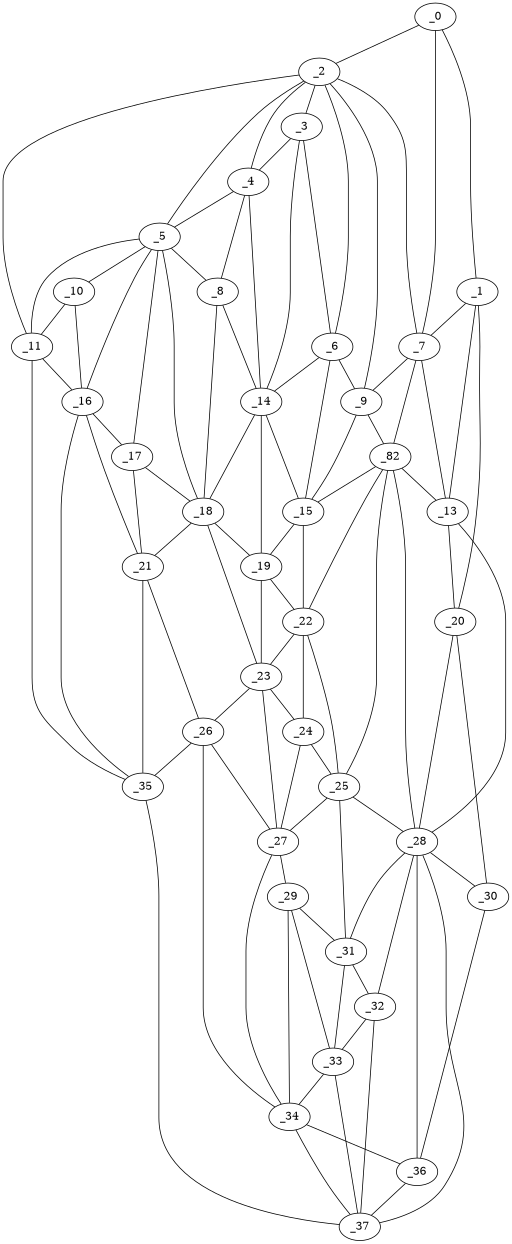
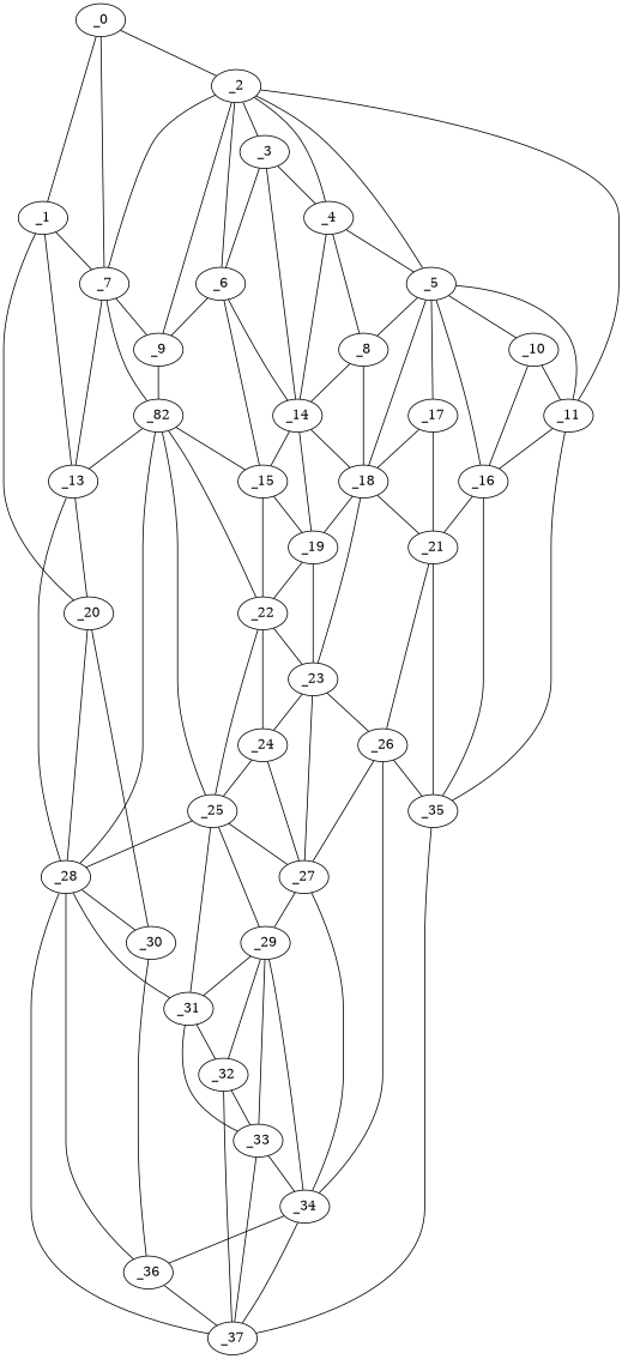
  graph {
    node [x=17 y=40]
    edge [valence=2]
    _0 [x=14]
    _1 [y=25]
    _2 [y=47]
    _7 [x=49 y=37]
    _13 [x=62 y=8]
    _20 [x=76 y=2]
    _3 [x=44 y=66]
    _4 [x=44 y=72]
    _5 [x=45 y=98]
    _6 [x=48 y=59]
    _9 [x=51 y=48]
    _11 [x=53 y=125]
    n13 [label=_82 x=59]
    _28 [x=101 y=23]
    _30 [x=111 y=10]
    _14 [x=64 y=73]
    _8 [x=49 y=81]
    _10 [x=52 y=119]
    _16 [x=66 y=112]
    _17 [x=71 y=104]
    _18 [x=72 y=87]
    _15 [x=66 y=66]
    _35 [x=114 y=99]
    _22 [x=78 y=63]
    _25 [x=84 y=50]
    _37 [x=115 y=26]
    _31 [x=111 y=48]
    _32 [x=113 y=32]
    _36 [x=115 y=15]
    _19 [x=75 y=70]
    _21 [x=77 y=105]
    _23 [x=82 y=67]
    _26 [x=88 y=96]
    _24 [x=83 y=61]
    _27 [x=94 y=61]
    _34 [x=114 y=93]
    _29 [x=103 y=57]
    _33 [x=113 y=57]
    _0 -- _1 [valence=1]
    _0 -- _2 [valence=1]
    _0 -- _7
    _1 -- _7 [valence=1]
    _1 -- _13
    _1 -- _20 [valence=1]
    _2 -- _7
    _2 -- _3
    _2 -- _4
    _2 -- _5
    _2 -- _6
    _2 -- _9 [valence=1]
    _2 -- _11 [valence=1]
    _7 -- _13
    _7 -- _9
    _7 -- n13 [valence=1]
    _13 -- _20
    _13 -- _28 [valence=1]
    _20 -- _28
    _20 -- _30 [valence=1]
    _3 -- _4 [valence=1]
    _3 -- _6 [valence=1]
    _3 -- _14
    _4 -- _5
    _4 -- _14 [valence=1]
    _4 -- _8 [valence=1]
    _5 -- _11
    _5 -- _8
    _5 -- _10
    _5 -- _16 [valence=1]
    _5 -- _17
    _5 -- _18 [valence=1]
    _6 -- _9
    _6 -- _14 [valence=1]
    _6 -- _15 [valence=1]
    _9 -- n13
-   _9 -- _15
    _11 -- _16 [valence=1]
    _11 -- _35 [valence=1]
    n13 -- _13
    n13 -- _28
    n13 -- _15 [valence=1]
    n13 -- _22
    n13 -- _25 [valence=1]
    _28 -- _30 [valence=1]
    _28 -- _37
    _28 -- _31 [valence=1]
-   _28 -- _32
+   _29 -- _32
    _28 -- _36
    _30 -- _36 [valence=1]
    _14 -- _18 [valence=1]
    _14 -- _15
    _14 -- _19
    _8 -- _14
    _8 -- _18 [valence=1]
    _10 -- _11 [valence=1]
    _10 -- _16
-   _16 -- _17 [valence=1]
    _16 -- _35 [valence=1]
    _16 -- _21
    _17 -- _18
    _17 -- _21 [valence=1]
    _18 -- _19
    _18 -- _21
    _18 -- _23
    _15 -- _22
    _15 -- _19
    _35 -- _37 [valence=1]
    _22 -- _25
    _22 -- _23
    _22 -- _24
    _25 -- _28
    _25 -- _31 [valence=1]
    _25 -- _27 [valence=1]
+   _25 -- _29
    _31 -- _32 [valence=1]
    _31 -- _33
    _32 -- _37 [valence=1]
    _32 -- _33
    _36 -- _37 [valence=1]
    _19 -- _22
    _19 -- _23 [valence=1]
    _21 -- _35
    _21 -- _26
    _23 -- _26
    _23 -- _24
    _23 -- _27 [valence=1]
    _26 -- _35
    _26 -- _27 [valence=1]
    _26 -- _34
    _24 -- _25
    _24 -- _27
    _27 -- _34
    _27 -- _29 [valence=1]
    _34 -- _37
    _34 -- _36 [valence=1]
    _29 -- _31
    _29 -- _34
    _29 -- _33
    _33 -- _37
    _33 -- _34 [valence=1]
  }
